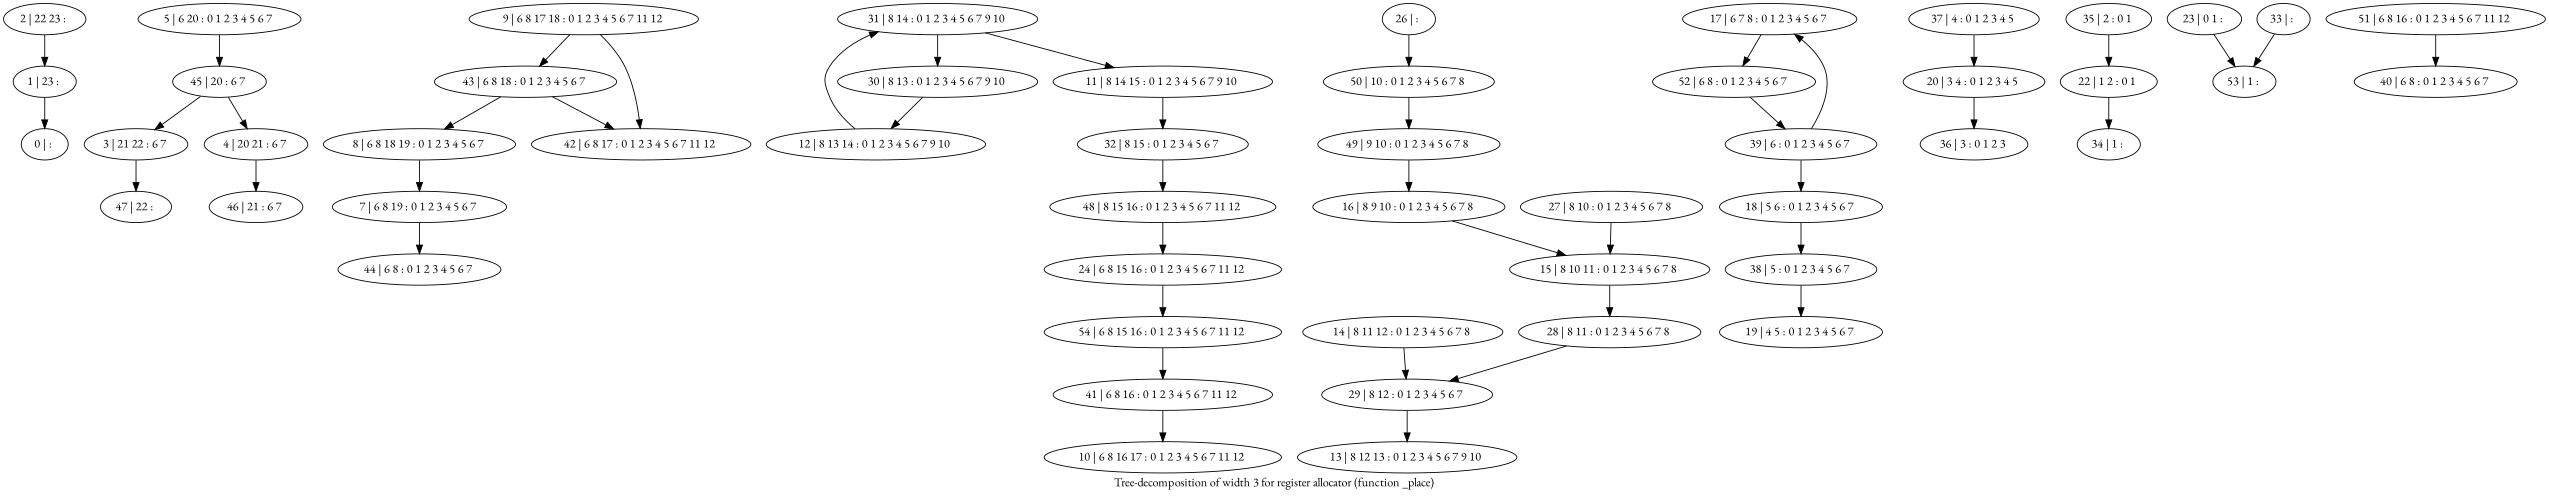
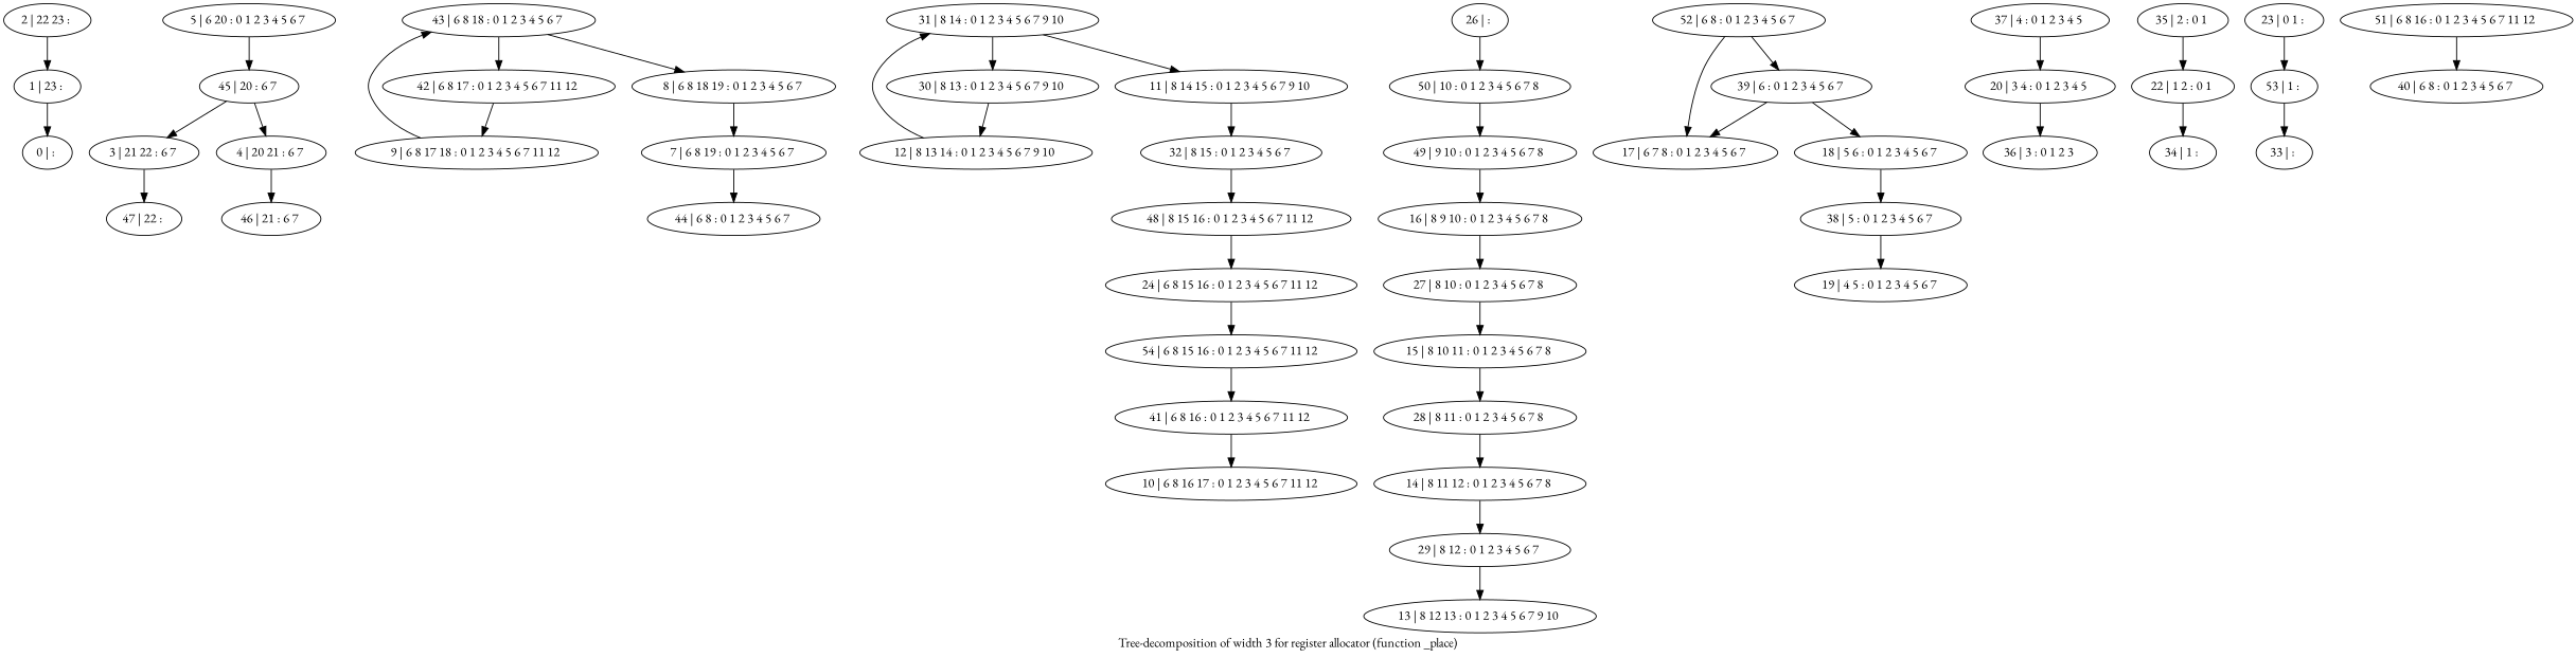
  digraph {
    fontname="EB Garamond"
    label="Tree-decomposition of width 3 for register allocator (function _place)"
    node [fontname="EB Garamond"]
    edge [fontname="EB Garamond"]
    n1 [label="0 | : "]
    n2 [label="1 | 23 : "]
    n3 [label="2 | 22 23 : "]
    n4 [label="3 | 21 22 : 6 7 "]
    n5 [label="47 | 22 : "]
    n6 [label="4 | 20 21 : 6 7 "]
    n7 [label="46 | 21 : 6 7 "]
    n8 [label="5 | 6 20 : 0 1 2 3 4 5 6 7 "]
    n9 [label="45 | 20 : 6 7 "]
    n10 [label="7 | 6 8 19 : 0 1 2 3 4 5 6 7 "]
    n11 [label="44 | 6 8 : 0 1 2 3 4 5 6 7 "]
    n12 [label="8 | 6 8 18 19 : 0 1 2 3 4 5 6 7 "]
    n13 [label="9 | 6 8 17 18 : 0 1 2 3 4 5 6 7 11 12 "]
    n14 [label="43 | 6 8 18 : 0 1 2 3 4 5 6 7 "]
    n15 [label="42 | 6 8 17 : 0 1 2 3 4 5 6 7 11 12 "]
    n16 [label="10 | 6 8 16 17 : 0 1 2 3 4 5 6 7 11 12 "]
    n17 [label="11 | 8 14 15 : 0 1 2 3 4 5 6 7 9 10 "]
    n18 [label="32 | 8 15 : 0 1 2 3 4 5 6 7 "]
    n19 [label="48 | 8 15 16 : 0 1 2 3 4 5 6 7 11 12 "]
    n20 [label="12 | 8 13 14 : 0 1 2 3 4 5 6 7 9 10 "]
    n21 [label="31 | 8 14 : 0 1 2 3 4 5 6 7 9 10 "]
    n22 [label="30 | 8 13 : 0 1 2 3 4 5 6 7 9 10 "]
    n23 [label="13 | 8 12 13 : 0 1 2 3 4 5 6 7 9 10 "]
    n24 [label="14 | 8 11 12 : 0 1 2 3 4 5 6 7 8 "]
    n25 [label="29 | 8 12 : 0 1 2 3 4 5 6 7 "]
    n26 [label="15 | 8 10 11 : 0 1 2 3 4 5 6 7 8 "]
    n27 [label="28 | 8 11 : 0 1 2 3 4 5 6 7 8 "]
    n28 [label="16 | 8 9 10 : 0 1 2 3 4 5 6 7 8 "]
    n29 [label="27 | 8 10 : 0 1 2 3 4 5 6 7 8 "]
    n30 [label="17 | 6 7 8 : 0 1 2 3 4 5 6 7 "]
    n31 [label="52 | 6 8 : 0 1 2 3 4 5 6 7 "]
    n32 [label="39 | 6 : 0 1 2 3 4 5 6 7 "]
    n33 [label="18 | 5 6 : 0 1 2 3 4 5 6 7 "]
    n34 [label="38 | 5 : 0 1 2 3 4 5 6 7 "]
    n35 [label="19 | 4 5 : 0 1 2 3 4 5 6 7 "]
    n36 [label="37 | 4 : 0 1 2 3 4 5 "]
    n37 [label="20 | 3 4 : 0 1 2 3 4 5 "]
    n38 [label="36 | 3 : 0 1 2 3 "]
    n39 [label="35 | 2 : 0 1 "]
    n40 [label="22 | 1 2 : 0 1 "]
    n41 [label="34 | 1 : "]
    n42 [label="23 | 0 1 : "]
    n43 [label="53 | 1 : "]
    n44 [label="33 | : "]
    n45 [label="24 | 6 8 15 16 : 0 1 2 3 4 5 6 7 11 12 "]
    n46 [label="54 | 6 8 15 16 : 0 1 2 3 4 5 6 7 11 12 "]
    n47 [label="41 | 6 8 16 : 0 1 2 3 4 5 6 7 11 12 "]
    n48 [label="51 | 6 8 16 : 0 1 2 3 4 5 6 7 11 12 "]
    n49 [label="40 | 6 8 : 0 1 2 3 4 5 6 7 "]
    n50 [label="26 | : "]
    n51 [label="50 | 10 : 0 1 2 3 4 5 6 7 8 "]
    n52 [label="49 | 9 10 : 0 1 2 3 4 5 6 7 8 "]
    n2 -> n1
    n3 -> n2
    n4 -> n5
    n6 -> n7
    n8 -> n9
    n9 -> n4
    n9 -> n6
    n10 -> n11
    n12 -> n10
    n13 -> n14
    n14 -> n12
    n14 -> n15
-   n13 -> n15
+   n15 -> n13
    n17 -> n18
    n18 -> n19
    n19 -> n45
    n20 -> n21
    n21 -> n17
    n21 -> n22
    n22 -> n20
    n24 -> n25
    n25 -> n23
    n26 -> n27
-   n27 -> n25
-   n28 -> n26
+   n27 -> n24
+   n28 -> n29
    n29 -> n26
-   n30 -> n31
+   n31 -> n30
    n31 -> n32
    n32 -> n30
    n32 -> n33
    n33 -> n34
    n34 -> n35
    n36 -> n37
    n37 -> n38
    n39 -> n40
    n40 -> n41
    n42 -> n43
-   n44 -> n43
+   n43 -> n44
    n45 -> n46
    n46 -> n47
    n47 -> n16
    n48 -> n49
    n50 -> n51
    n51 -> n52
    n52 -> n28
  }
